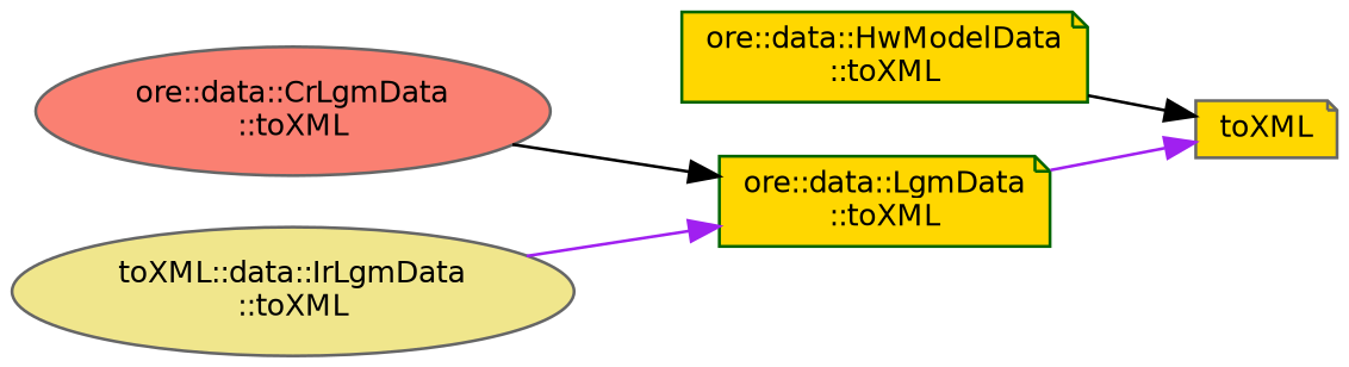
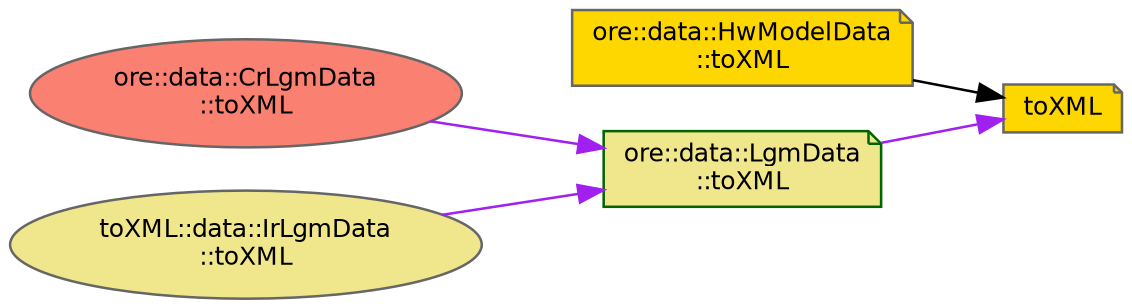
  digraph {
    rankdir=RL
    node [color=gray40 fillcolor=gold fontname=Helvetica fontsize=10 shape=note style=filled]
    edge [color=black dir=back fontname=Helvetica fontsize=10 labelfontname=Helvetica labelfontsize=10 style=solid]
    n1 [fontcolor=black height=0.2 label=toXML width=0.4]
-   n2 [color=darkgreen height=0.2 label="ore::data::HwModelData\l::toXML" width=0.4]
-   n3 [color=darkgreen height=0.2 label="ore::data::LgmData\l::toXML" width=0.4]
+   n2 [height=0.2 label="ore::data::HwModelData\l::toXML" width=0.4]
+   n3 [color=darkgreen fillcolor=khaki height=0.2 label="ore::data::LgmData\l::toXML" width=0.4]
    n4 [fillcolor=salmon height=0.2 label="ore::data::CrLgmData\l::toXML" shape=ellipse width=0.4]
    n5 [fillcolor=khaki height=0.2 label="toXML::data::IrLgmData\l::toXML" shape=ellipse width=0.4]
    n1 -> n2
    n1 -> n3 [color=purple]
-   n3 -> n4
+   n3 -> n4 [color=purple]
    n3 -> n5 [color=purple]
  }
